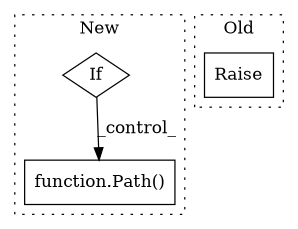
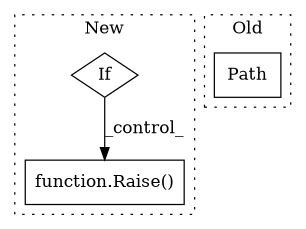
  digraph {
    node [shape=box]
-   n1 [a=75 l="5,1" label="function.Path()" s="13273,13286"]
+   n1 [a=75 l="5,1" label="function.Raise()" s="13273,13286"]
    n2 [a=96 l=3 label=If s=13112 shape=diamond]
-   n3 [a=91 l=6 label=Raise s=12455]
+   n3 [a=91 l=6 label=Path s=12455]
    subgraph cluster_1 {
      label=New
      style=dotted
      n1
      n2
    }
    subgraph cluster_2 {
      label=Old
      style=dotted
      n3
    }
    n2 -> n1 [label=_control_]
  }
